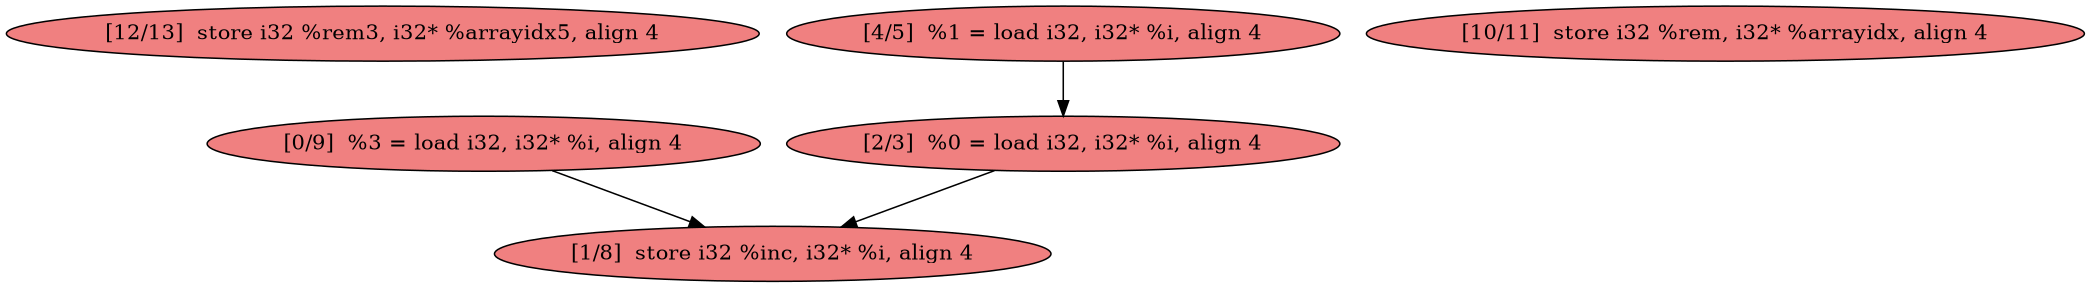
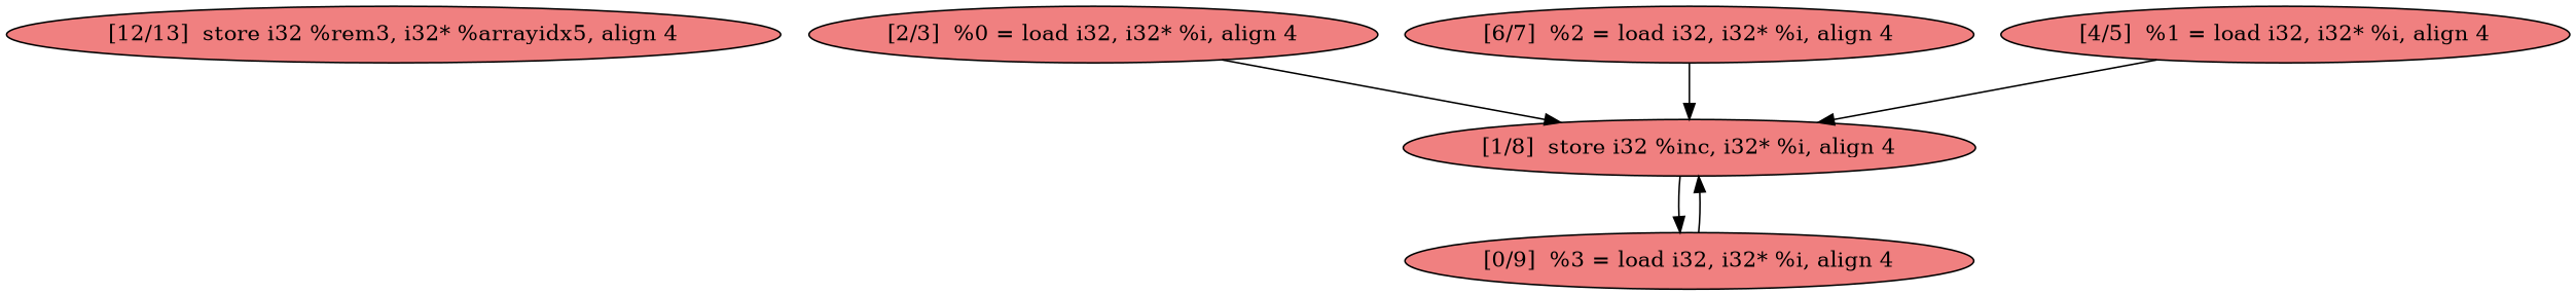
  digraph {
    node [fillcolor=lightcoral shape=ellipse style=filled]
    n1 [label="[12/13]  store i32 %rem3, i32* %arrayidx5, align 4"]
    n2 [label="[2/3]  %0 = load i32, i32* %i, align 4"]
    n3 [label="[1/8]  store i32 %inc, i32* %i, align 4"]
    n4 [label="[0/9]  %3 = load i32, i32* %i, align 4"]
-   n6 [label="[10/11]  store i32 %rem, i32* %arrayidx, align 4"]
+   n5 [label="[6/7]  %2 = load i32, i32* %i, align 4"]
    n7 [label="[4/5]  %1 = load i32, i32* %i, align 4"]
    n2 -> n3
+   n3 -> n4
    n4 -> n3
-   n7 -> n2
+   n5 -> n3
+   n7 -> n3
  }
